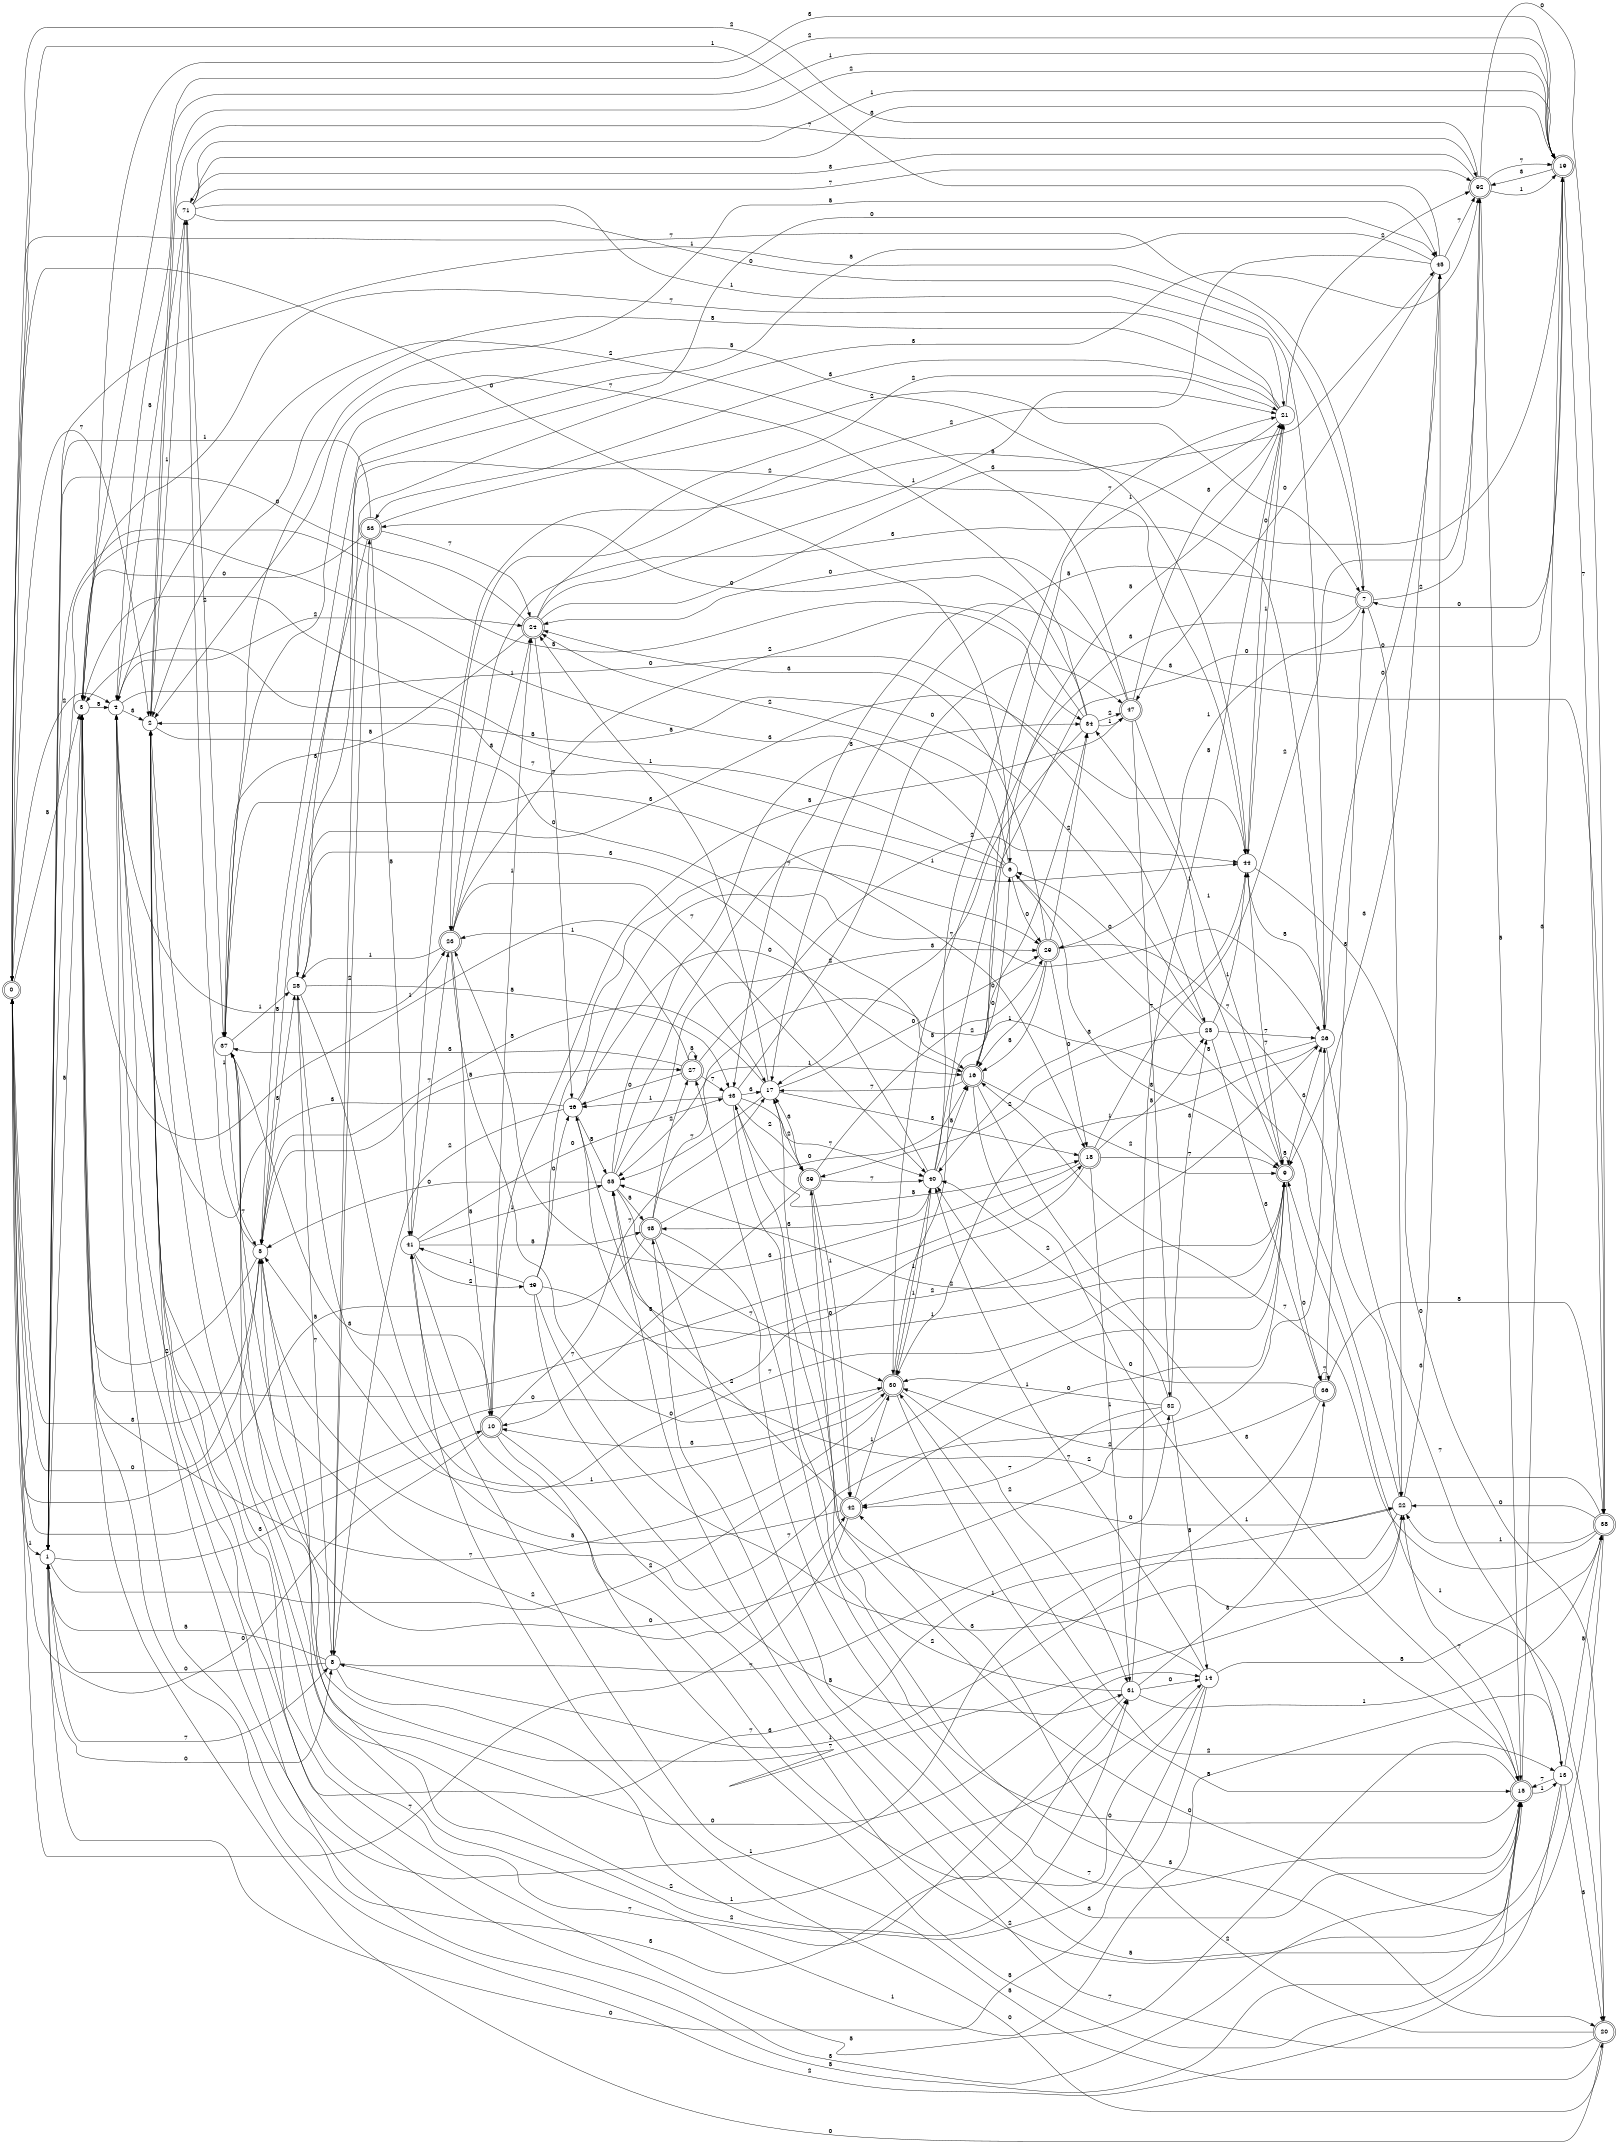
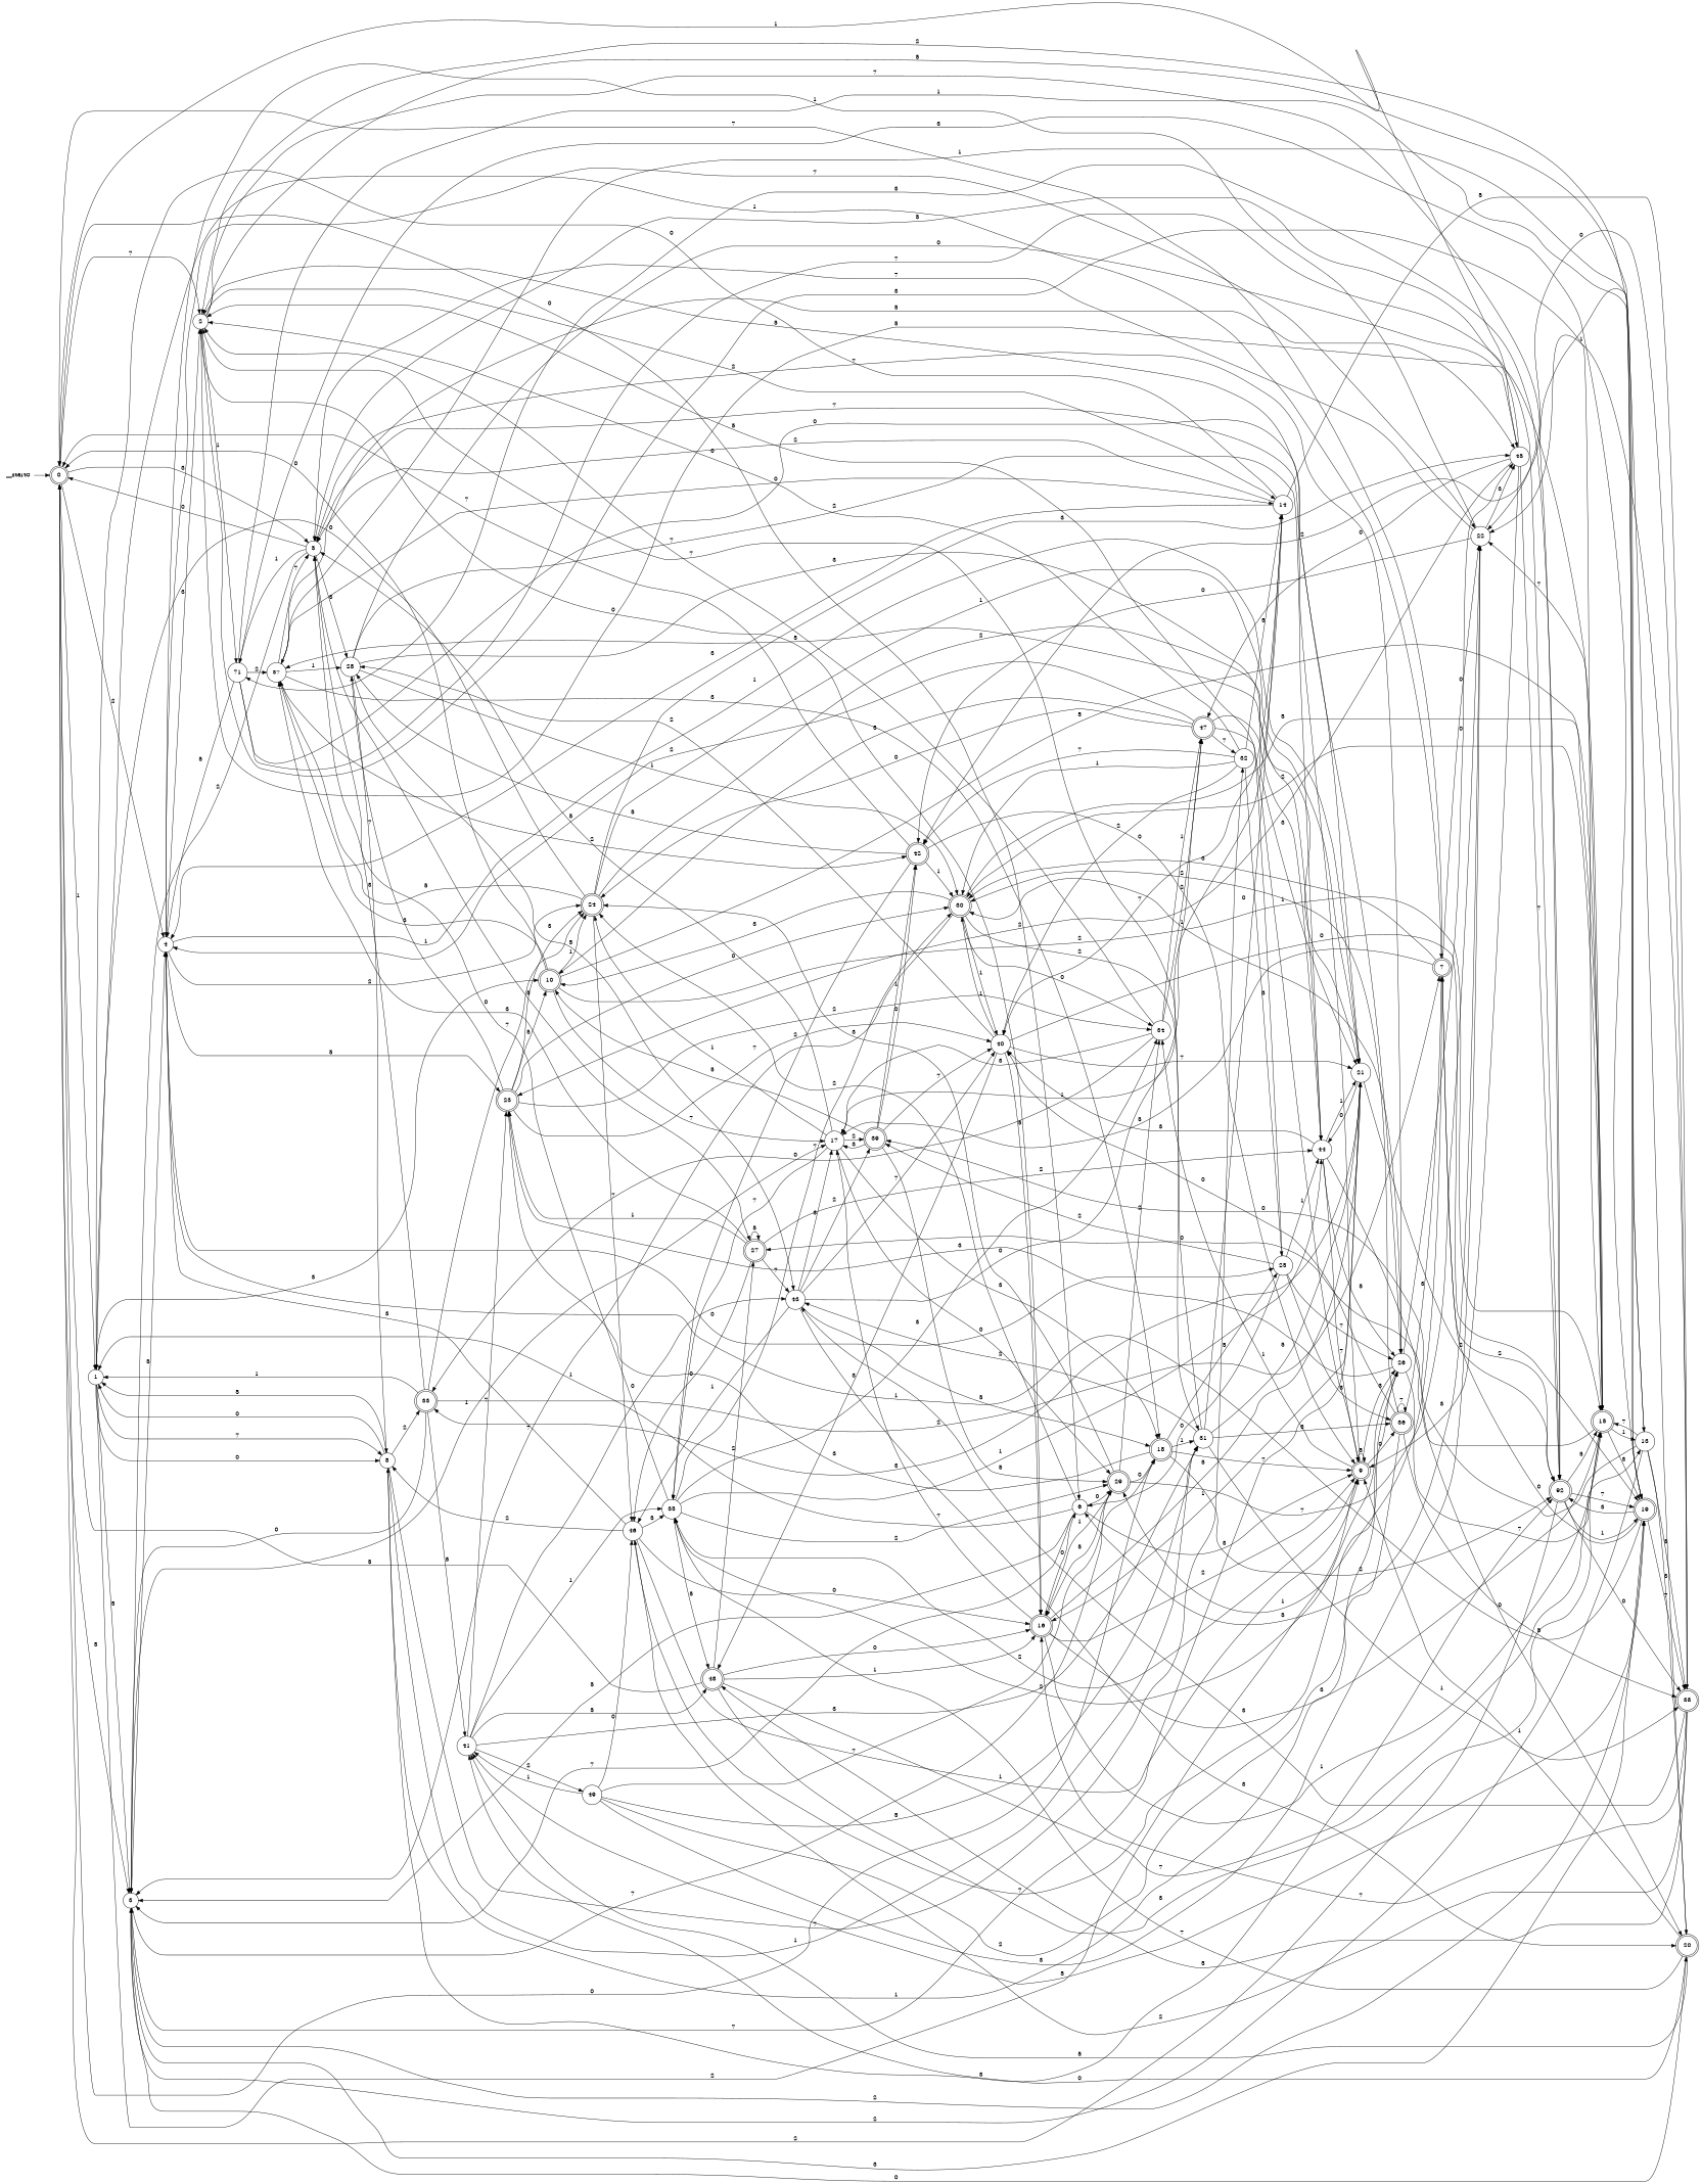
  digraph {
    rankdir=LR
    node [shape=circle]
    n1 [label=0 shape=doublecircle]
    n2 [label=1]
    n3 [label=2]
    n4 [label=3]
    n5 [label=4]
    n6 [label=5]
    n7 [label=6]
    n8 [label=7 shape=doublecircle]
    n9 [label=8]
    n10 [label=9 shape=doublecircle]
    n11 [label=10 shape=doublecircle]
    n12 [label=71]
    n13 [label=92 shape=doublecircle]
    n14 [label=13]
    n15 [label=14]
    n16 [label=15 shape=doublecircle]
    n17 [label=16 shape=doublecircle]
    n18 [label=17]
    n19 [label=18 shape=doublecircle]
    n20 [label=19 shape=doublecircle]
    n21 [label=20 shape=doublecircle]
    n22 [label=21]
    n23 [label=22]
    n24 [label=23 shape=doublecircle]
    n25 [label=24 shape=doublecircle]
    n26 [label=25]
    n27 [label=26]
    n28 [label=27 shape=doublecircle]
    n29 [label=28]
    n30 [label=29 shape=doublecircle]
    n31 [label=30 shape=doublecircle]
    n32 [label=31]
    n33 [label=32]
    n34 [label=33 shape=doublecircle]
    n35 [label=34]
    n36 [label=35]
    n37 [label=36 shape=doublecircle]
    n38 [label=37]
    n39 [label=38 shape=doublecircle]
    n40 [label=39 shape=doublecircle]
    n41 [label=40]
    n42 [label=41]
    n43 [label=42 shape=doublecircle]
    n44 [label=44]
    n45 [label=45]
    n46 [label=46]
    n47 [label=43]
    n48 [label=47 shape=doublecircle]
    n49 [label=48 shape=doublecircle]
    n50 [label=49]
+   __start0 [height=0 shape=none width=0]
    n1 -> n2 [label=1]
    n1 -> n3 [label=7]
    n1 -> n4 [label=5]
    n1 -> n5 [label=2]
    n1 -> n6 [label=3]
    n1 -> n7 [label=0]
    n2 -> n4 [label=5]
    n2 -> n8 [label=1]
    n2 -> n9 [label=7]
    n2 -> n9 [label=0]
    n2 -> n10 [label=2]
    n2 -> n11 [label=3]
    n3 -> n12 [label=1]
    n3 -> n13 [label=7]
    n3 -> n14 [label=5]
    n3 -> n15 [label=2]
    n3 -> n16 [label=3]
    n3 -> n17 [label=0]
    n4 -> n5 [label=5]
    n4 -> n18 [label=1]
    n4 -> n19 [label=7]
    n4 -> n20 [label=2]
    n4 -> n20 [label=3]
    n4 -> n21 [label=0]
    n5 -> n3 [label=3]
-   n12 -> n22 [label=1]
+   n5 -> n22 [label=1]
    n5 -> n23 [label=7]
    n5 -> n24 [label=5]
    n5 -> n25 [label=2]
    n5 -> n26 [label=0]
    n6 -> n1 [label=0]
    n6 -> n4 [label=2]
    n6 -> n12 [label=1]
    n6 -> n27 [label=7]
    n6 -> n28 [label=5]
    n6 -> n29 [label=3]
    n7 -> n2 [label=1]
    n7 -> n4 [label=7]
    n7 -> n4 [label=5]
    n7 -> n10 [label=3]
    n7 -> n25 [label=2]
    n7 -> n30 [label=0]
    n8 -> n1 [label=7]
    n8 -> n13 [label=2]
    n8 -> n18 [label=5]
    n8 -> n23 [label=0]
    n8 -> n30 [label=1]
    n8 -> n31 [label=3]
    n9 -> n2 [label=5]
    n9 -> n2 [label=0]
    n9 -> n13 [label=3]
    n9 -> n32 [label=1]
    n9 -> n33 [label=7]
    n9 -> n34 [label=2]
    n10 -> n6 [label=7]
    n10 -> n10 [label=5]
    n10 -> n27 [label=3]
    n10 -> n35 [label=1]
    n10 -> n36 [label=2]
    n10 -> n37 [label=0]
    n11 -> n1 [label=0]
    n11 -> n16 [label=5]
    n11 -> n16 [label=2]
    n11 -> n18 [label=7]
    n11 -> n25 [label=1]
    n11 -> n38 [label=3]
    n12 -> n5 [label=5]
    n12 -> n13 [label=7]
    n12 -> n20 [label=1]
    n12 -> n20 [label=3]
    n12 -> n27 [label=0]
    n12 -> n38 [label=2]
    n13 -> n1 [label=2]
    n13 -> n12 [label=3]
    n13 -> n16 [label=5]
    n13 -> n20 [label=1]
    n13 -> n20 [label=7]
    n13 -> n39 [label=0]
    n14 -> n4 [label=2]
    n14 -> n16 [label=7]
    n14 -> n21 [label=3]
    n14 -> n38 [label=1]
    n14 -> n39 [label=5]
    n14 -> n40 [label=0]
    n15 -> n2 [label=0]
    n15 -> n5 [label=3]
    n15 -> n6 [label=2]
    n15 -> n18 [label=1]
    n15 -> n39 [label=5]
    n15 -> n41 [label=7]
    n16 -> n3 [label=5]
    n16 -> n14 [label=1]
    n16 -> n20 [label=3]
    n16 -> n23 [label=7]
    n16 -> n28 [label=0]
    n16 -> n31 [label=2]
    n17 -> n7 [label=0]
    n17 -> n10 [label=2]
    n17 -> n16 [label=1]
    n17 -> n16 [label=3]
    n17 -> n18 [label=7]
    n17 -> n22 [label=5]
    n18 -> n6 [label=5]
    n18 -> n19 [label=3]
    n18 -> n25 [label=1]
    n18 -> n30 [label=0]
    n18 -> n36 [label=7]
    n18 -> n40 [label=2]
    n19 -> n1 [label=0]
    n19 -> n10 [label=7]
    n19 -> n13 [label=2]
    n19 -> n24 [label=3]
    n19 -> n26 [label=5]
    n19 -> n32 [label=1]
    n20 -> n3 [label=2]
    n20 -> n5 [label=1]
    n20 -> n8 [label=0]
    n20 -> n13 [label=3]
    n20 -> n39 [label=7]
    n20 -> n42 [label=5]
    n21 -> n10 [label=1]
    n21 -> n36 [label=7]
    n21 -> n42 [label=5]
    n21 -> n42 [label=0]
    n21 -> n43 [label=2]
    n22 -> n3 [label=5]
    n22 -> n4 [label=7]
    n22 -> n13 [label=2]
    n22 -> n17 [label=1]
    n22 -> n34 [label=3]
    n22 -> n44 [label=0]
    n23 -> n5 [label=1]
    n23 -> n6 [label=7]
    n23 -> n7 [label=5]
    n23 -> n43 [label=0]
    n23 -> n45 [label=3]
    n24 -> n11 [label=5]
    n24 -> n25 [label=3]
    n24 -> n29 [label=1]
    n24 -> n31 [label=0]
    n24 -> n35 [label=2]
    n24 -> n41 [label=7]
    n25 -> n2 [label=0]
    n25 -> n22 [label=1]
    n25 -> n22 [label=2]
    n25 -> n38 [label=5]
    n25 -> n45 [label=3]
    n25 -> n46 [label=7]
    n26 -> n3 [label=5]
    n26 -> n7 [label=0]
    n26 -> n27 [label=7]
    n26 -> n37 [label=3]
    n26 -> n40 [label=2]
    n26 -> n44 [label=1]
    n27 -> n14 [label=7]
    n27 -> n24 [label=3]
    n27 -> n31 [label=1]
    n27 -> n36 [label=2]
-   n27 -> n44 [label=5]
+   n44 -> n27 [label=5]
    n27 -> n45 [label=0]
    n28 -> n24 [label=1]
    n28 -> n28 [label=5]
    n28 -> n38 [label=3]
    n28 -> n44 [label=2]
    n28 -> n46 [label=0]
    n28 -> n47 [label=7]
    n29 -> n9 [label=7]
    n29 -> n31 [label=1]
    n29 -> n44 [label=2]
    n29 -> n44 [label=3]
    n29 -> n45 [label=0]
    n29 -> n47 [label=5]
    n30 -> n17 [label=1]
    n30 -> n17 [label=5]
    n30 -> n19 [label=0]
    n30 -> n23 [label=7]
    n30 -> n25 [label=3]
    n30 -> n35 [label=2]
    n31 -> n4 [label=7]
    n31 -> n11 [label=3]
    n31 -> n16 [label=5]
    n31 -> n32 [label=2]
    n31 -> n35 [label=0]
    n31 -> n41 [label=1]
    n32 -> n3 [label=7]
    n32 -> n15 [label=0]
    n32 -> n22 [label=5]
    n32 -> n37 [label=3]
    n32 -> n39 [label=1]
    n32 -> n47 [label=2]
    n33 -> n3 [label=0]
    n33 -> n15 [label=5]
    n33 -> n26 [label=3]
    n33 -> n31 [label=1]
    n33 -> n41 [label=2]
    n33 -> n43 [label=7]
    n34 -> n2 [label=1]
    n34 -> n4 [label=0]
    n34 -> n6 [label=3]
    n34 -> n8 [label=2]
    n34 -> n25 [label=7]
    n34 -> n42 [label=5]
-   n35 -> n2 [label=5]
    n35 -> n3 [label=7]
    n35 -> n18 [label=3]
    n35 -> n34 [label=0]
    n35 -> n48 [label=1]
    n35 -> n48 [label=2]
    n36 -> n6 [label=0]
    n36 -> n30 [label=2]
    n36 -> n31 [label=7]
    n36 -> n35 [label=3]
    n36 -> n44 [label=1]
    n36 -> n49 [label=5]
    n37 -> n8 [label=3]
    n37 -> n9 [label=1]
    n37 -> n31 [label=2]
    n37 -> n37 [label=7]
    n37 -> n39 [label=5]
    n37 -> n41 [label=0]
    n38 -> n6 [label=7]
    n38 -> n15 [label=0]
    n38 -> n19 [label=3]
    n38 -> n29 [label=1]
    n38 -> n43 [label=2]
    n38 -> n45 [label=5]
    n39 -> n17 [label=7]
    n39 -> n23 [label=1]
    n39 -> n23 [label=0]
    n39 -> n46 [label=2]
    n39 -> n47 [label=3]
    n39 -> n49 [label=5]
    n40 -> n11 [label=5]
    n40 -> n18 [label=3]
    n40 -> n30 [label=5]
    n40 -> n41 [label=7]
    n40 -> n43 [label=1]
    n40 -> n43 [label=0]
    n41 -> n17 [label=5]
    n41 -> n20 [label=0]
    n41 -> n22 [label=7]
-   n41 -> n29 [label=3]
+   n41 -> n29 [label=2]
    n41 -> n31 [label=1]
    n41 -> n49 [label=3]
    n42 -> n24 [label=7]
    n42 -> n32 [label=3]
    n42 -> n36 [label=1]
    n42 -> n47 [label=0]
    n42 -> n49 [label=5]
    n42 -> n50 [label=2]
    n43 -> n1 [label=7]
    n43 -> n10 [label=0]
    n43 -> n29 [label=5]
    n43 -> n31 [label=1]
    n43 -> n36 [label=2]
    n44 -> n10 [label=7]
    n44 -> n21 [label=0]
    n44 -> n22 [label=1]
    n44 -> n38 [label=5]
    n44 -> n41 [label=3]
    n45 -> n1 [label=1]
    n45 -> n6 [label=5]
    n45 -> n10 [label=3]
    n45 -> n13 [label=7]
    n45 -> n24 [label=2]
    n45 -> n48 [label=0]
    n46 -> n5 [label=3]
    n46 -> n9 [label=2]
    n46 -> n10 [label=1]
    n46 -> n17 [label=0]
    n46 -> n27 [label=7]
    n46 -> n36 [label=5]
    n47 -> n18 [label=3]
    n47 -> n19 [label=5]
    n47 -> n21 [label=3]
    n47 -> n40 [label=2]
    n47 -> n41 [label=7]
    n47 -> n46 [label=1]
    n47 -> n48 [label=0]
    n48 -> n5 [label=2]
    n48 -> n10 [label=1]
    n48 -> n11 [label=5]
    n48 -> n22 [label=3]
    n48 -> n25 [label=0]
    n48 -> n33 [label=7]
    n49 -> n1 [label=5]
    n49 -> n16 [label=7]
    n49 -> n16 [label=3]
    n49 -> n17 [label=1]
    n49 -> n17 [label=0]
    n49 -> n28 [label=2]
    n50 -> n23 [label=3]
    n50 -> n27 [label=2]
    n50 -> n30 [label=7]
    n50 -> n32 [label=5]
    n50 -> n42 [label=1]
    n50 -> n46 [label=0]
+   __start0 -> n1
  }
